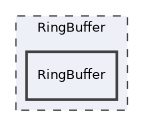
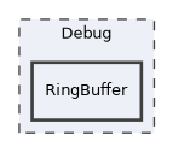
  digraph {
    compound=true
    n1 [color=grey25 fillcolor="#edf0f7" fontname=Helvetica fontsize=10 label=RingBuffer shape=box style="filled,bold,"]
    subgraph cluster_1 {
      bgcolor="#edf0f7"
      fontname=Helvetica
      fontsize=10
-     label=RingBuffer
+     label=Debug
      pencolor=grey25
      style="filled,dashed,"
      n1
    }
  }
